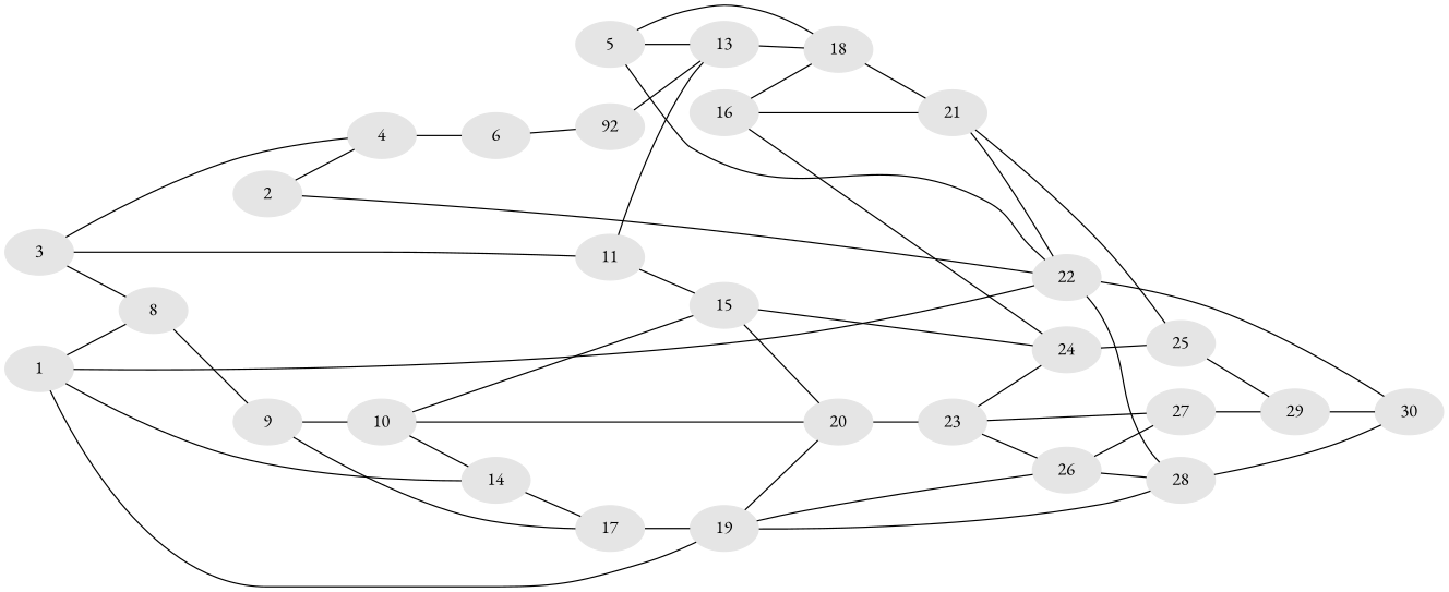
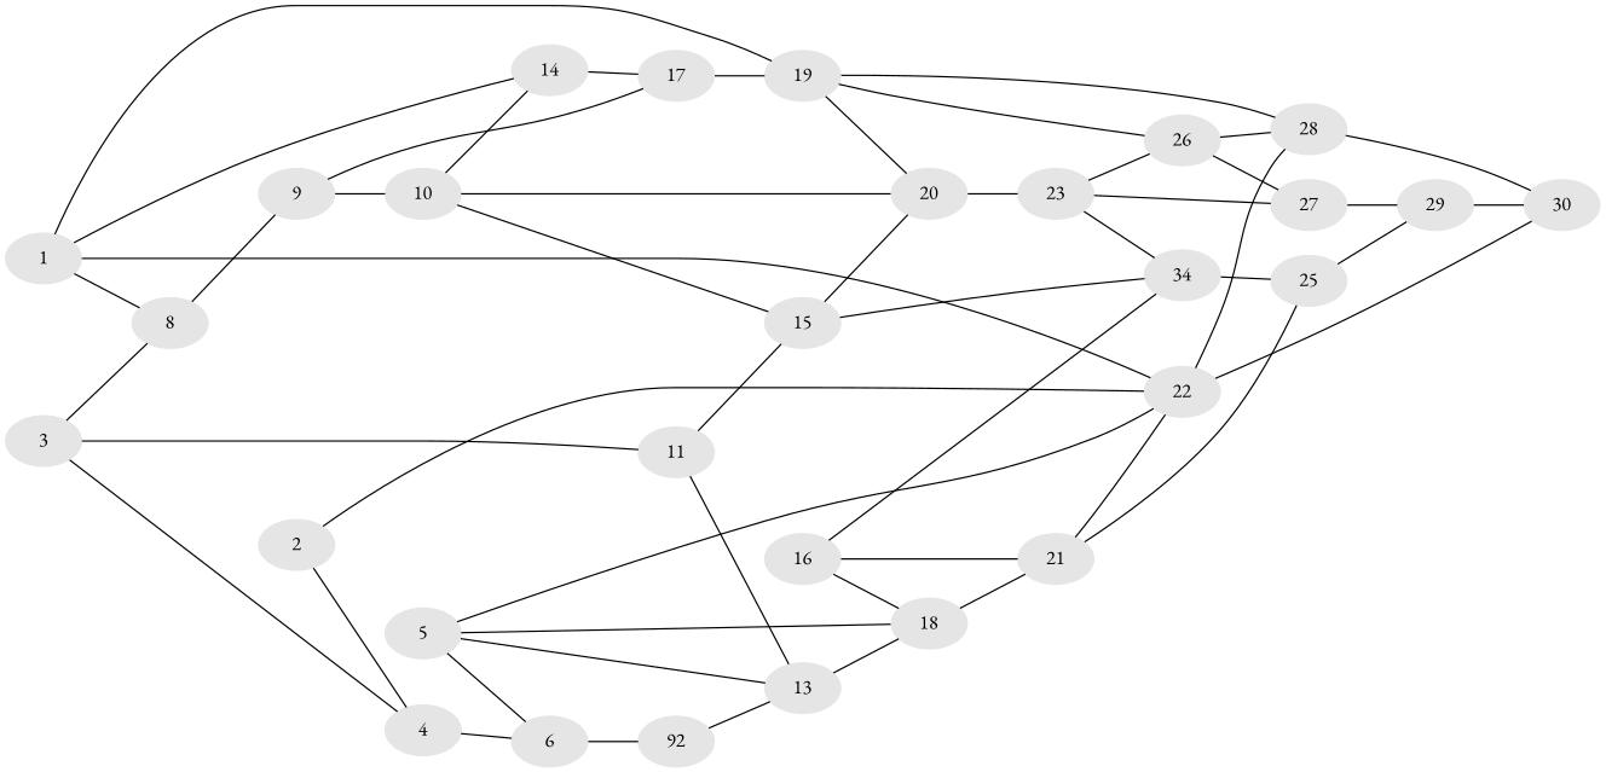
  graph {
    fontname="EB Garamond"
    rankdir=LR
    node [color=gray90 fontname="EB Garamond" style=filled]
    edge [fontname="EB Garamond" weight=1.0]
    1
    8
    14
    19
    22
    9
    17
    20
    26
    28
    30
    2
    4
    6
    3
    11
    13
    15
    n19 [label=92]
    5
    18
    21
    10
-   24
+   24 [label=34]
    23
    25
    16
    27
    29
    1 -- 8 [weight=2.0]
    1 -- 14
    1 -- 19
    1 -- 22
    8 -- 9
    14 -- 17
    19 -- 20
    19 -- 26
    19 -- 28 [weight=2.0]
    22 -- 28
    22 -- 30
    9 -- 17
    9 -- 10
    17 -- 19 [weight=2.0]
    20 -- 23
    26 -- 28
    26 -- 27
    28 -- 30
    2 -- 22
    2 -- 4
    4 -- 6 [weight=2.0]
    6 -- n19
    3 -- 8
    3 -- 4
    3 -- 11
    11 -- 13
    11 -- 15
    13 -- 18
    15 -- 20
    15 -- 24
    n19 -- 13
    5 -- 22
+   5 -- 6
    5 -- 13
    5 -- 18
    18 -- 21
    21 -- 22
    21 -- 25
    10 -- 14
    10 -- 20
    10 -- 15
    24 -- 25
    23 -- 26
    23 -- 24
    23 -- 27
    25 -- 29
    16 -- 18
    16 -- 21
    16 -- 24
    27 -- 29 [weight=2.0]
    29 -- 30
  }
